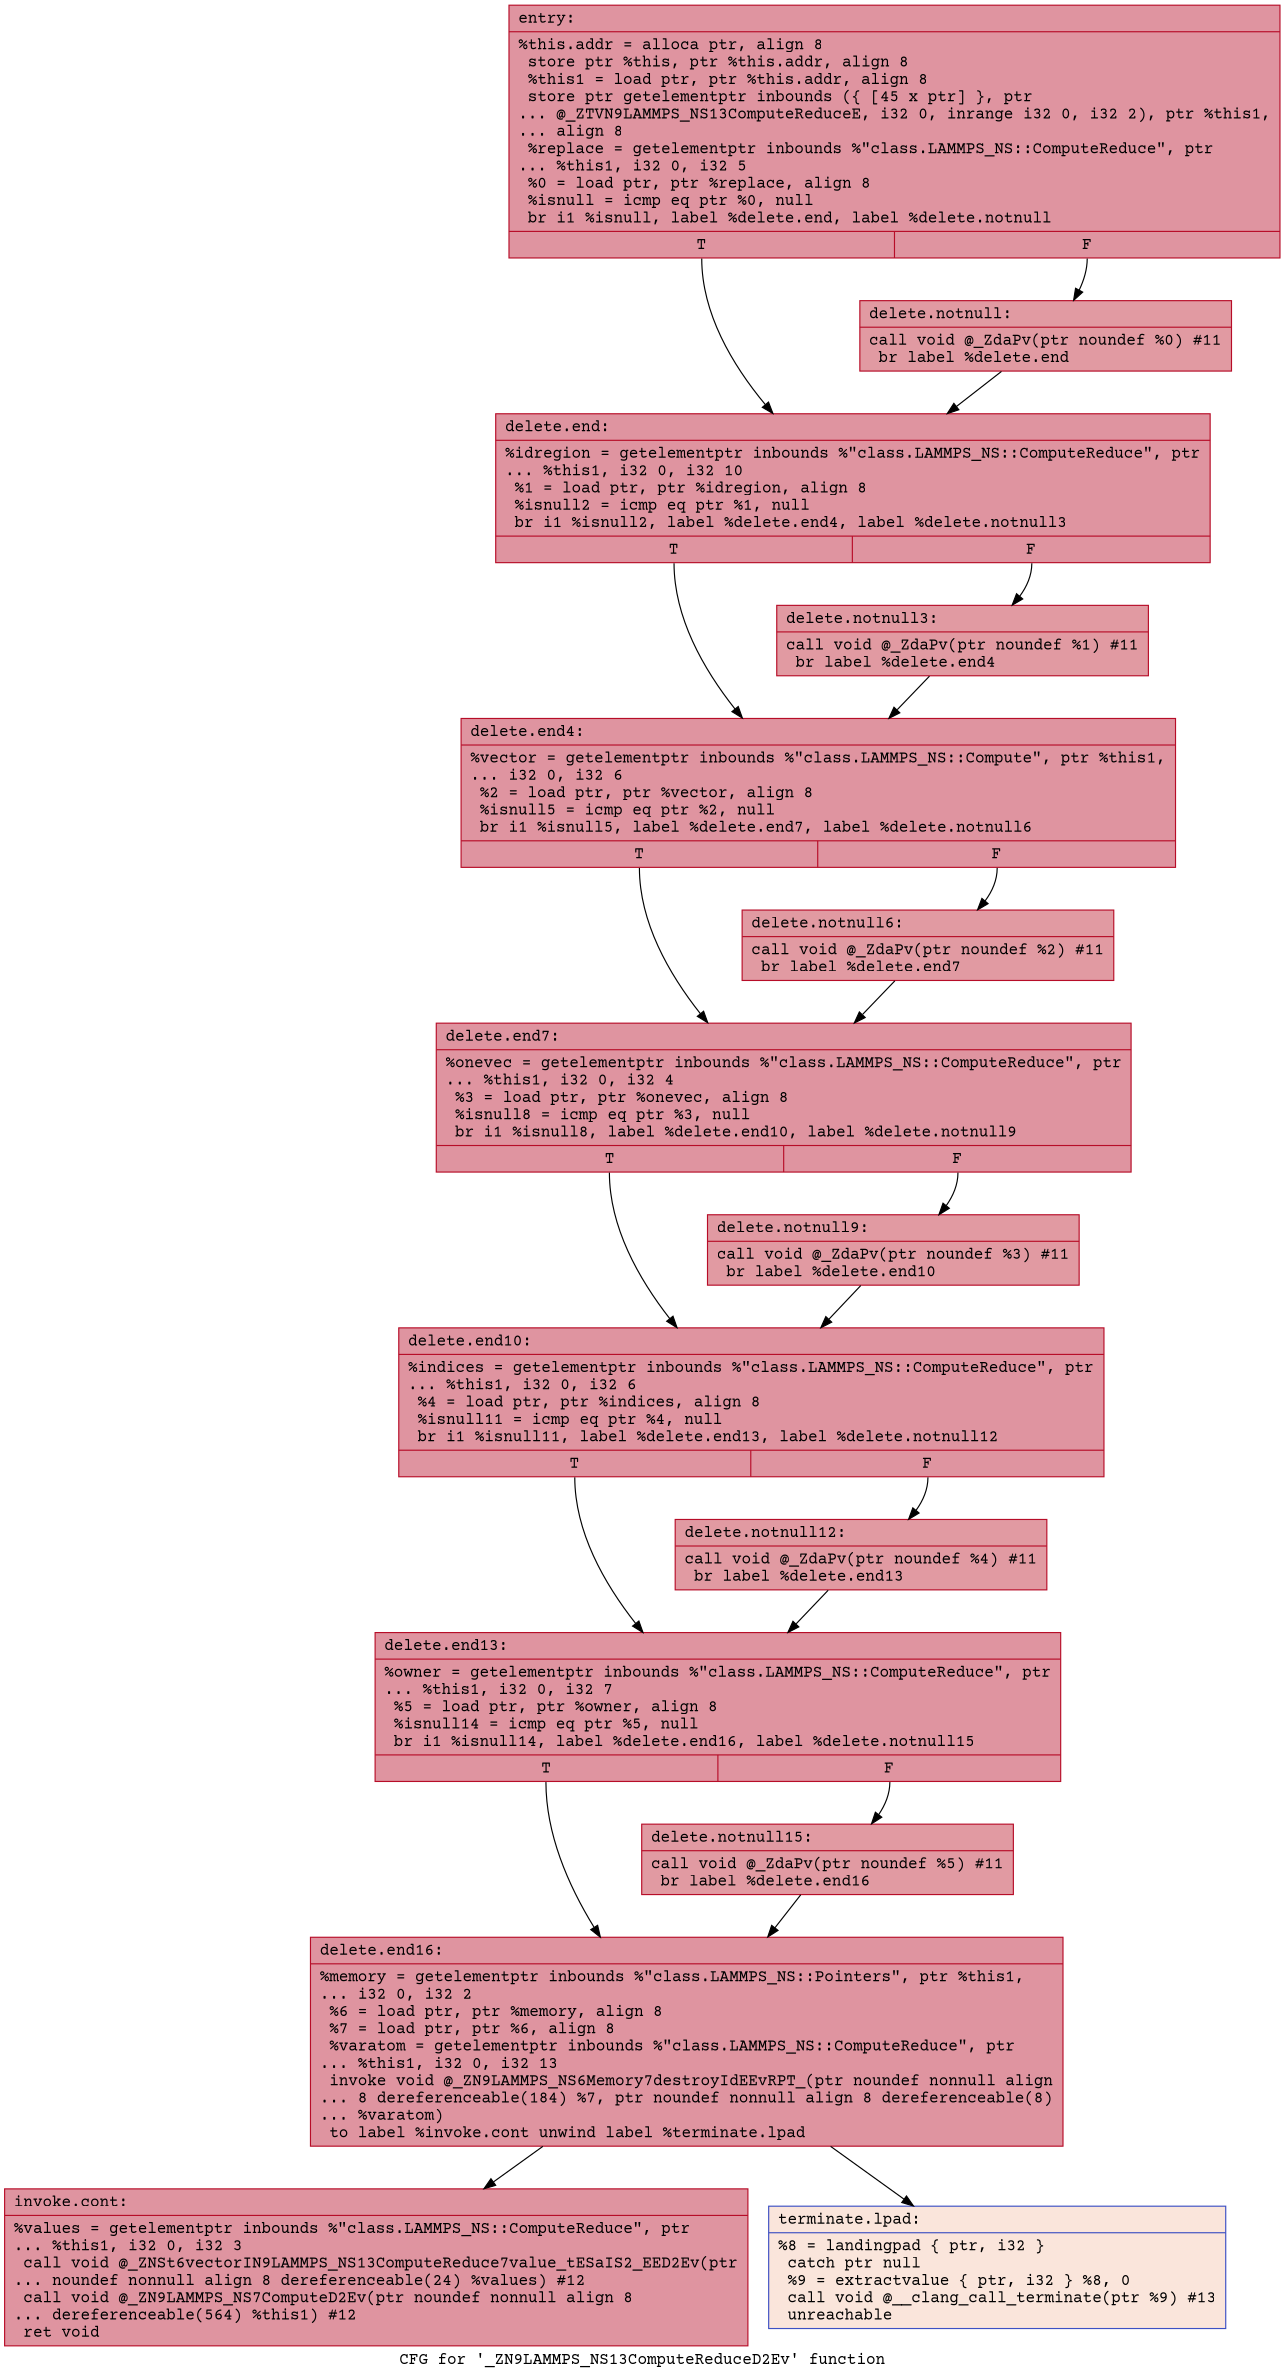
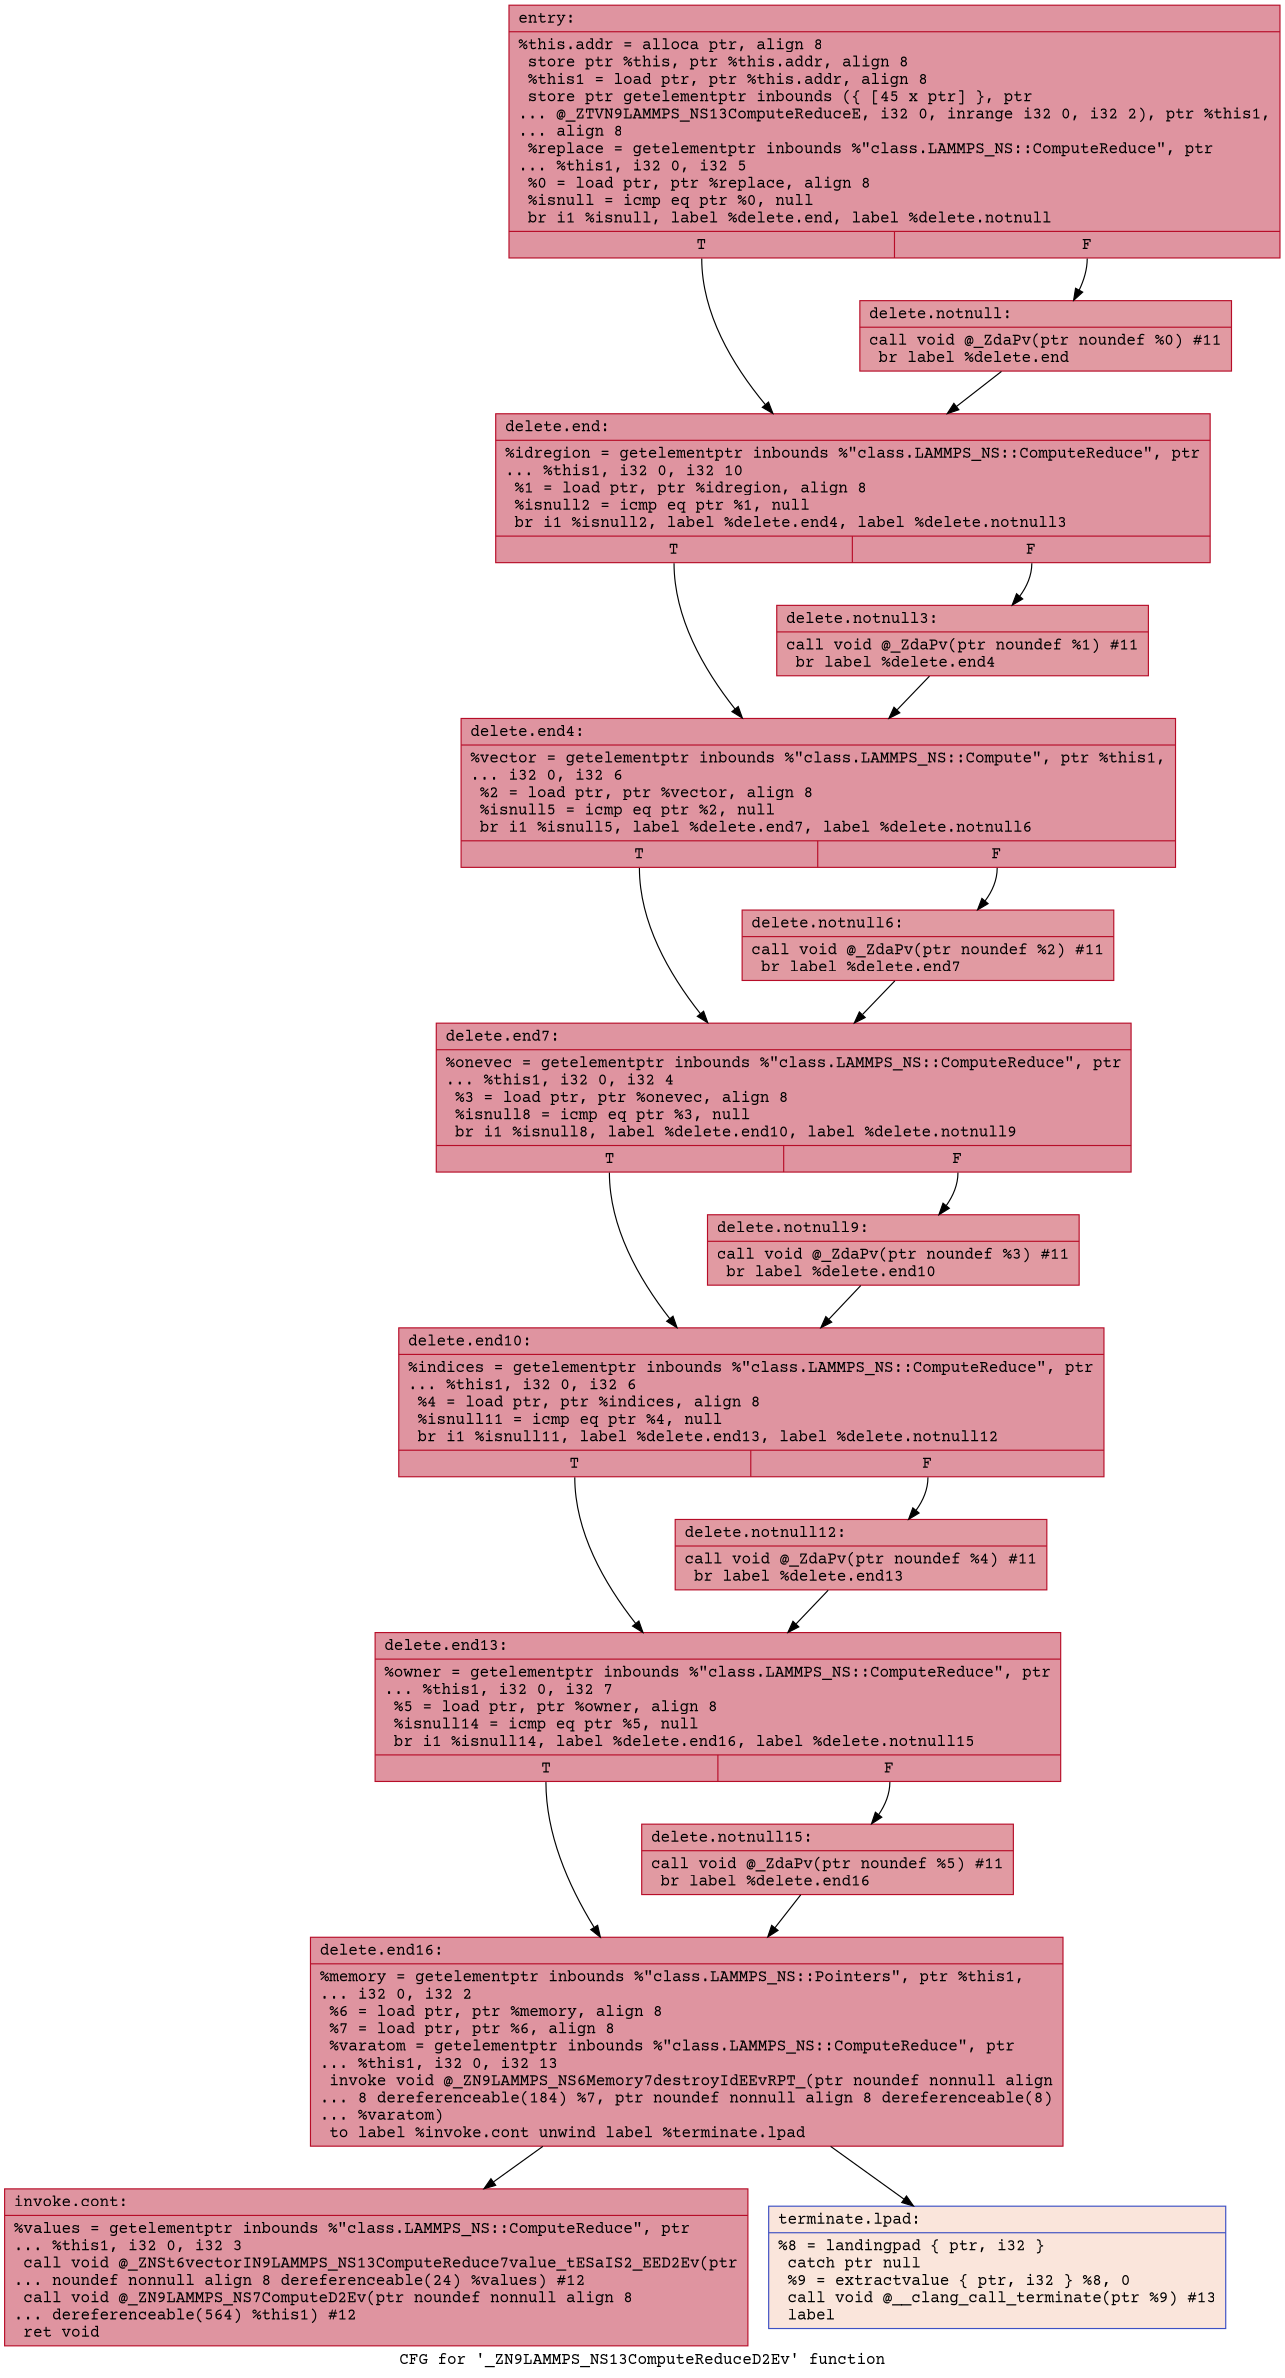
  digraph {
    label="CFG for '_ZN9LAMMPS_NS13ComputeReduceD2Ev' function"
    fontname="Courier Prime"
    node [color="#b70d28ff" fillcolor="#b70d2870" fontname="Courier Prime" shape=record style=filled]
    edge [fontname="Courier Prime"]
    n1 [label="{entry:\l|  %this.addr = alloca ptr, align 8\l  store ptr %this, ptr %this.addr, align 8\l  %this1 = load ptr, ptr %this.addr, align 8\l  store ptr getelementptr inbounds (\{ [45 x ptr] \}, ptr\l... @_ZTVN9LAMMPS_NS13ComputeReduceE, i32 0, inrange i32 0, i32 2), ptr %this1,\l... align 8\l  %replace = getelementptr inbounds %\"class.LAMMPS_NS::ComputeReduce\", ptr\l... %this1, i32 0, i32 5\l  %0 = load ptr, ptr %replace, align 8\l  %isnull = icmp eq ptr %0, null\l  br i1 %isnull, label %delete.end, label %delete.notnull\l|{<s0>T|<s1>F}}"]
    n2 [label="{delete.end:\l|  %idregion = getelementptr inbounds %\"class.LAMMPS_NS::ComputeReduce\", ptr\l... %this1, i32 0, i32 10\l  %1 = load ptr, ptr %idregion, align 8\l  %isnull2 = icmp eq ptr %1, null\l  br i1 %isnull2, label %delete.end4, label %delete.notnull3\l|{<s0>T|<s1>F}}"]
    n3 [fillcolor="#bb1b2c70" label="{delete.notnull:\l|  call void @_ZdaPv(ptr noundef %0) #11\l  br label %delete.end\l}"]
    n4 [label="{delete.end4:\l|  %vector = getelementptr inbounds %\"class.LAMMPS_NS::Compute\", ptr %this1,\l... i32 0, i32 6\l  %2 = load ptr, ptr %vector, align 8\l  %isnull5 = icmp eq ptr %2, null\l  br i1 %isnull5, label %delete.end7, label %delete.notnull6\l|{<s0>T|<s1>F}}"]
    n5 [fillcolor="#bb1b2c70" label="{delete.notnull3:\l|  call void @_ZdaPv(ptr noundef %1) #11\l  br label %delete.end4\l}"]
    n6 [label="{delete.end7:\l|  %onevec = getelementptr inbounds %\"class.LAMMPS_NS::ComputeReduce\", ptr\l... %this1, i32 0, i32 4\l  %3 = load ptr, ptr %onevec, align 8\l  %isnull8 = icmp eq ptr %3, null\l  br i1 %isnull8, label %delete.end10, label %delete.notnull9\l|{<s0>T|<s1>F}}"]
    n7 [fillcolor="#bb1b2c70" label="{delete.notnull6:\l|  call void @_ZdaPv(ptr noundef %2) #11\l  br label %delete.end7\l}"]
    n8 [label="{delete.end10:\l|  %indices = getelementptr inbounds %\"class.LAMMPS_NS::ComputeReduce\", ptr\l... %this1, i32 0, i32 6\l  %4 = load ptr, ptr %indices, align 8\l  %isnull11 = icmp eq ptr %4, null\l  br i1 %isnull11, label %delete.end13, label %delete.notnull12\l|{<s0>T|<s1>F}}"]
    n9 [fillcolor="#bb1b2c70" label="{delete.notnull9:\l|  call void @_ZdaPv(ptr noundef %3) #11\l  br label %delete.end10\l}"]
    n10 [label="{delete.end13:\l|  %owner = getelementptr inbounds %\"class.LAMMPS_NS::ComputeReduce\", ptr\l... %this1, i32 0, i32 7\l  %5 = load ptr, ptr %owner, align 8\l  %isnull14 = icmp eq ptr %5, null\l  br i1 %isnull14, label %delete.end16, label %delete.notnull15\l|{<s0>T|<s1>F}}"]
    n11 [fillcolor="#bb1b2c70" label="{delete.notnull12:\l|  call void @_ZdaPv(ptr noundef %4) #11\l  br label %delete.end13\l}"]
    n12 [label="{delete.end16:\l|  %memory = getelementptr inbounds %\"class.LAMMPS_NS::Pointers\", ptr %this1,\l... i32 0, i32 2\l  %6 = load ptr, ptr %memory, align 8\l  %7 = load ptr, ptr %6, align 8\l  %varatom = getelementptr inbounds %\"class.LAMMPS_NS::ComputeReduce\", ptr\l... %this1, i32 0, i32 13\l  invoke void @_ZN9LAMMPS_NS6Memory7destroyIdEEvRPT_(ptr noundef nonnull align\l... 8 dereferenceable(184) %7, ptr noundef nonnull align 8 dereferenceable(8)\l... %varatom)\l          to label %invoke.cont unwind label %terminate.lpad\l}"]
    n13 [fillcolor="#bb1b2c70" label="{delete.notnull15:\l|  call void @_ZdaPv(ptr noundef %5) #11\l  br label %delete.end16\l}"]
    n14 [label="{invoke.cont:\l|  %values = getelementptr inbounds %\"class.LAMMPS_NS::ComputeReduce\", ptr\l... %this1, i32 0, i32 3\l  call void @_ZNSt6vectorIN9LAMMPS_NS13ComputeReduce7value_tESaIS2_EED2Ev(ptr\l... noundef nonnull align 8 dereferenceable(24) %values) #12\l  call void @_ZN9LAMMPS_NS7ComputeD2Ev(ptr noundef nonnull align 8\l... dereferenceable(564) %this1) #12\l  ret void\l}"]
-   n15 [color="#3d50c3ff" fillcolor="#f4c5ad70" label="{terminate.lpad:\l|  %8 = landingpad \{ ptr, i32 \}\l          catch ptr null\l  %9 = extractvalue \{ ptr, i32 \} %8, 0\l  call void @__clang_call_terminate(ptr %9) #13\l  unreachable\l}"]
+   n15 [color="#3d50c3ff" fillcolor="#f4c5ad70" label="{terminate.lpad:\l|  %8 = landingpad \{ ptr, i32 \}\l          catch ptr null\l  %9 = extractvalue \{ ptr, i32 \} %8, 0\l  call void @__clang_call_terminate(ptr %9) #13\l  label\l}"]
    n1 -> n2 [tailport=s0]
    n1 -> n3 [tailport=s1]
    n2 -> n4 [tailport=s0]
    n2 -> n5 [tailport=s1]
    n3 -> n2
    n4 -> n6 [tailport=s0]
    n4 -> n7 [tailport=s1]
    n5 -> n4
    n6 -> n8 [tailport=s0]
    n6 -> n9 [tailport=s1]
    n7 -> n6
    n8 -> n10 [tailport=s0]
    n8 -> n11 [tailport=s1]
    n9 -> n8
    n10 -> n12 [tailport=s0]
    n10 -> n13 [tailport=s1]
    n11 -> n10
    n12 -> n14
    n12 -> n15
    n13 -> n12
  }
